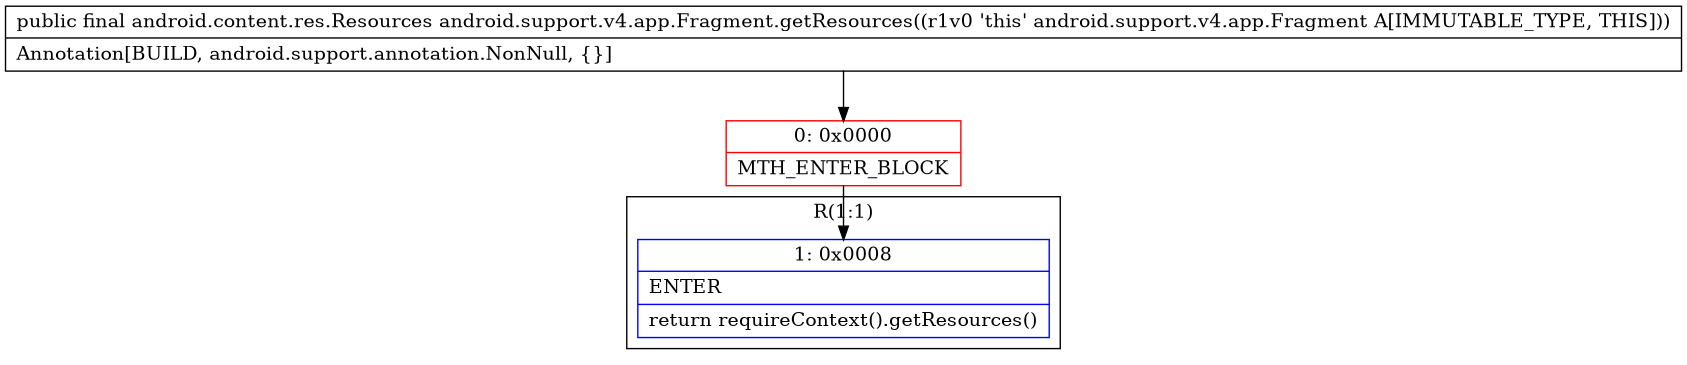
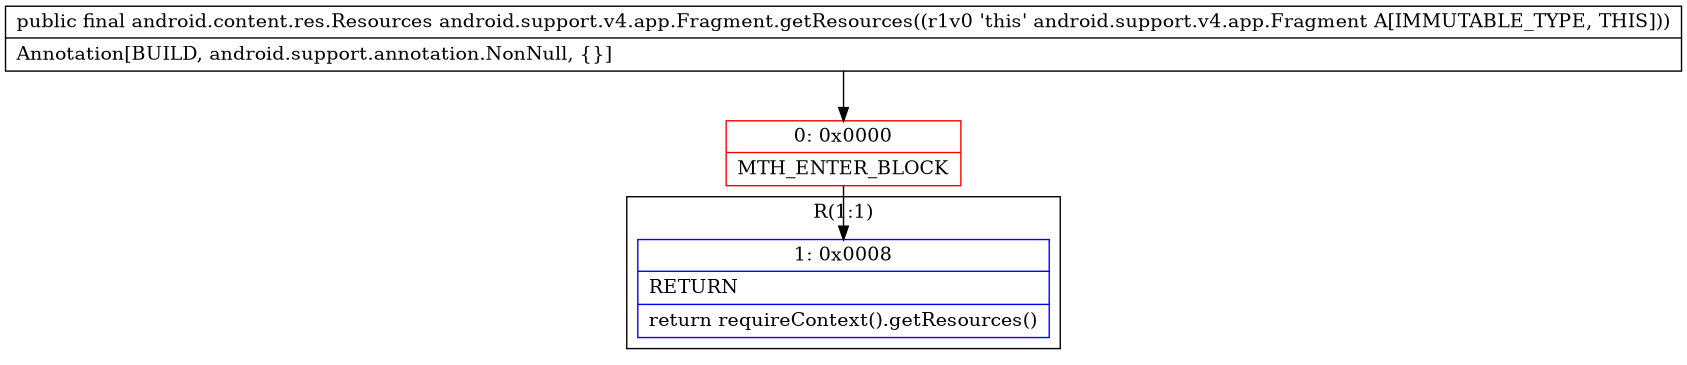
  digraph {
    node [shape=record]
-   n1 [color=blue label="{1\:\ 0x0008|ENTER\l|return requireContext().getResources()\l}"]
+   n1 [color=blue label="{1\:\ 0x0008|RETURN\l|return requireContext().getResources()\l}"]
    n2 [color=red label="{0\:\ 0x0000|MTH_ENTER_BLOCK\l}"]
    n3 [label="{public final android.content.res.Resources android.support.v4.app.Fragment.getResources((r1v0 'this' android.support.v4.app.Fragment A[IMMUTABLE_TYPE, THIS]))  | Annotation[BUILD, android.support.annotation.NonNull, \{\}]\l}"]
    subgraph cluster_1 {
      label="R(1:1)"
      n1
    }
    n2 -> n1
    n3 -> n2
  }
